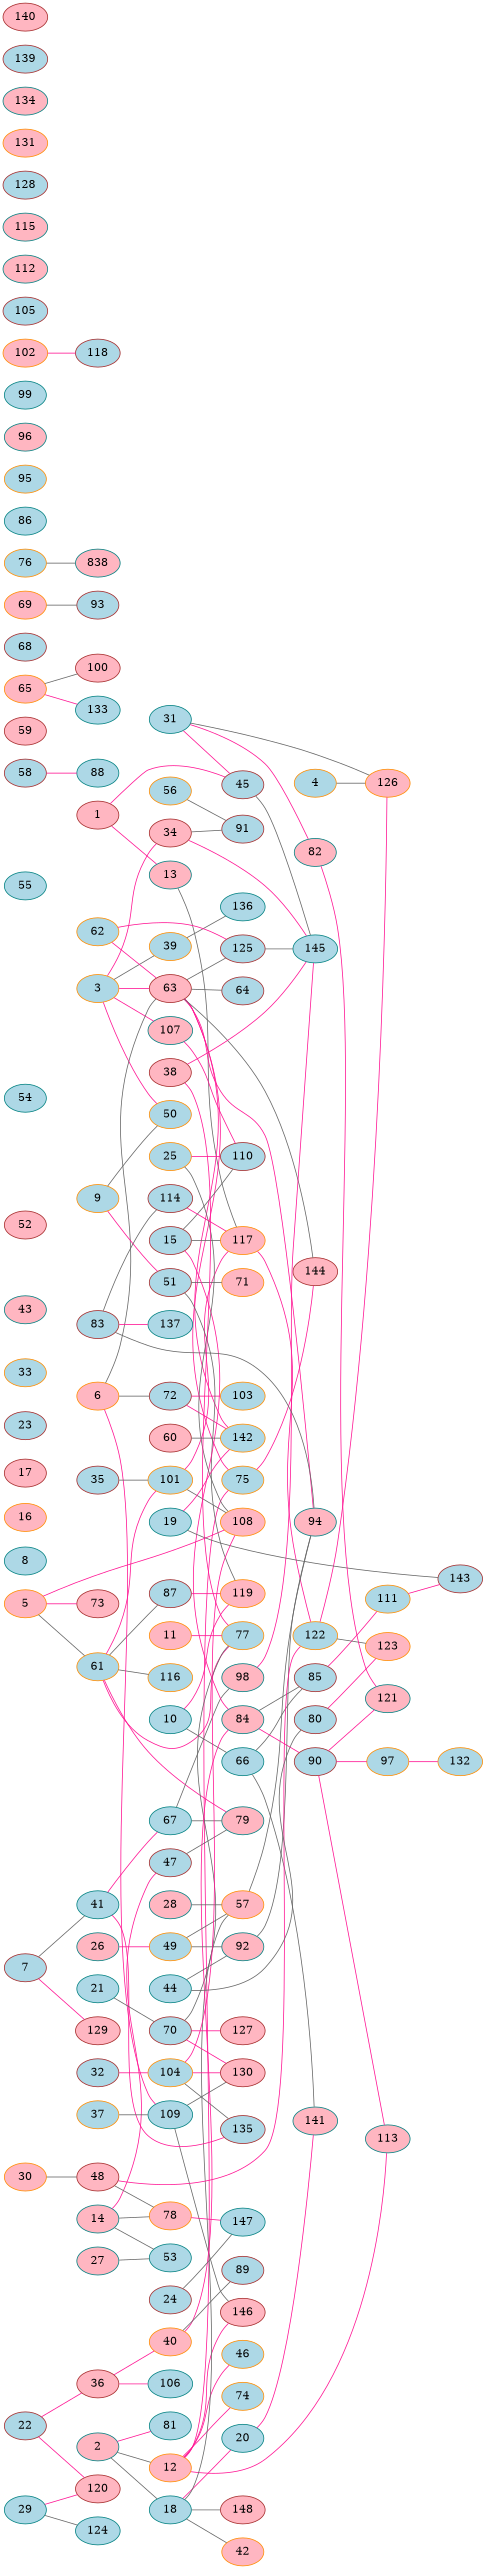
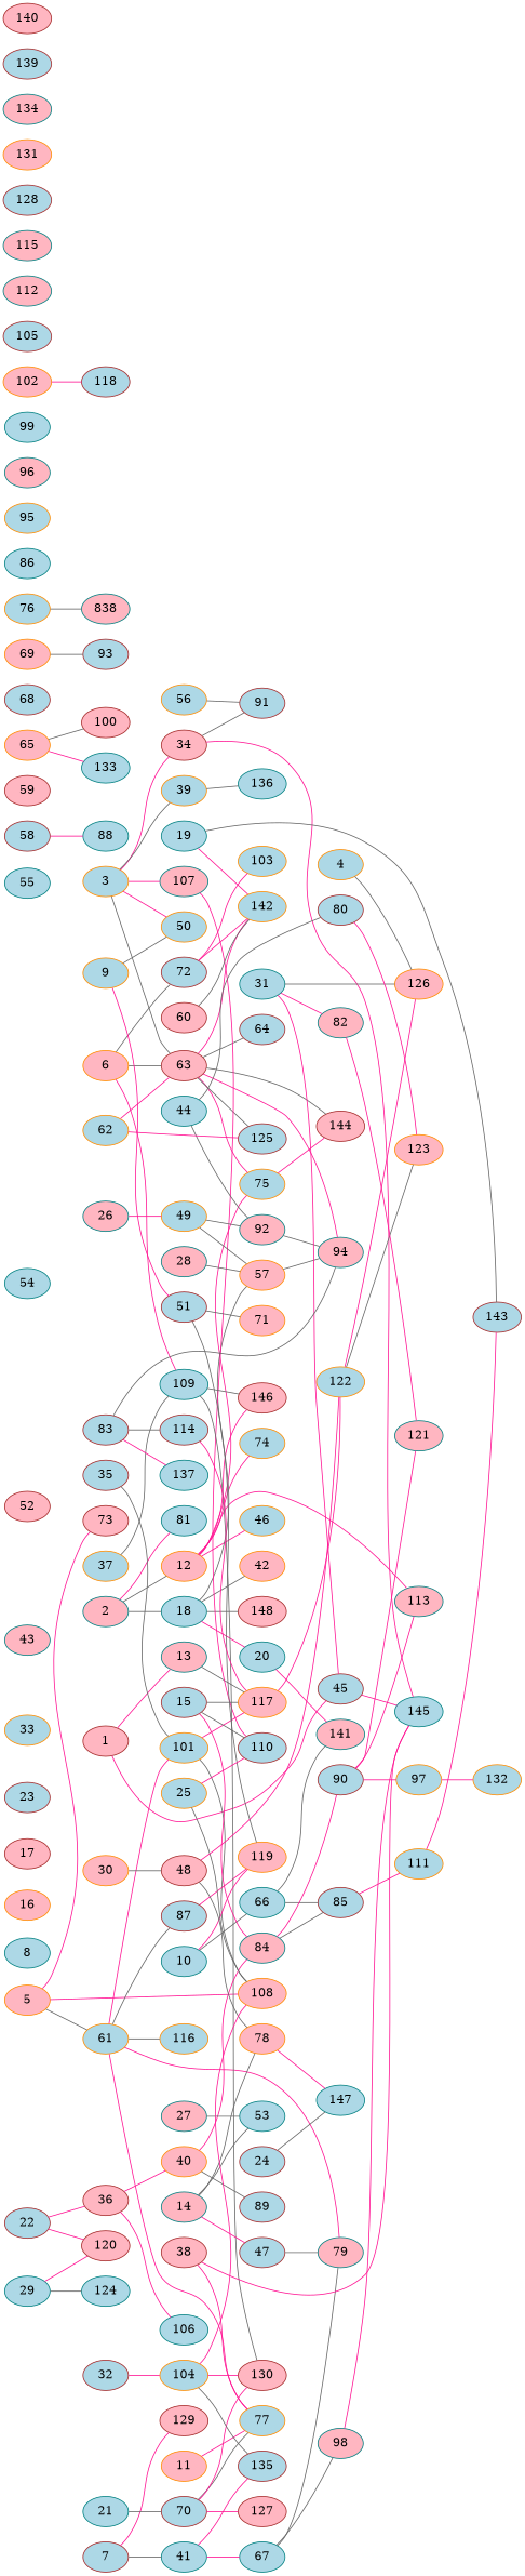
  graph {
    rankdir=LR
    node [color=brown fillcolor=lightblue style=filled]
    edge [color=deeppink]
    1 [fillcolor=lightpink]
    13 [color=teal fillcolor=lightpink]
    45
    117 [color=darkorange fillcolor=lightpink]
    145 [color=teal]
    2 [color=teal fillcolor=lightpink]
    12 [color=darkorange fillcolor=lightpink]
    18 [color=teal]
    81 [color=teal]
    46 [color=darkorange]
    74 [color=darkorange]
    75 [color=darkorange]
    113 [color=teal fillcolor=lightpink]
    146 [fillcolor=lightpink]
    20 [color=teal]
    42 [color=darkorange fillcolor=lightpink]
    57 [color=darkorange fillcolor=lightpink]
    148 [fillcolor=lightpink]
    3 [color=darkorange]
    34 [fillcolor=lightpink]
    39 [color=darkorange]
    50 [color=darkorange]
    63 [fillcolor=lightpink]
    107 [color=teal fillcolor=lightpink]
    91
    136 [color=teal]
    142 [color=darkorange]
    94 [color=teal fillcolor=lightpink]
    125
    64
    144 [fillcolor=lightpink]
    110
    4 [color=darkorange]
    126 [color=darkorange fillcolor=lightpink]
    5 [color=darkorange fillcolor=lightpink]
    61 [color=darkorange]
    73 [fillcolor=lightpink]
    108 [color=darkorange fillcolor=lightpink]
    77 [color=darkorange]
    101 [color=darkorange]
    79 [color=teal fillcolor=lightpink]
    87
    116 [color=darkorange]
    6 [color=darkorange fillcolor=lightpink]
    72
    109 [color=teal]
    103 [color=darkorange]
    130 [fillcolor=lightpink]
    41 [color=teal]
    7
    129 [fillcolor=lightpink]
    67 [color=teal]
    135
    8 [color=teal]
    9 [color=darkorange]
    51
    119 [color=darkorange fillcolor=lightpink]
    71 [color=darkorange fillcolor=lightpink]
    10 [color=teal]
    66 [color=teal]
    141 [color=teal fillcolor=lightpink]
    85
    11 [color=darkorange fillcolor=lightpink]
    122 [color=darkorange]
    14 [color=teal fillcolor=lightpink]
    47
    53 [color=teal]
    78 [color=darkorange fillcolor=lightpink]
    147 [color=teal]
    15
    84 [color=teal fillcolor=lightpink]
    90
    16 [color=darkorange fillcolor=lightpink]
    17 [fillcolor=lightpink]
    19 [color=teal]
    143
    21 [color=teal]
    70
    127 [fillcolor=lightpink]
    36 [fillcolor=lightpink]
    22
    120 [fillcolor=lightpink]
    40 [color=darkorange fillcolor=lightpink]
    106 [color=teal]
    23
    24
    25 [color=darkorange]
    26 [color=teal fillcolor=lightpink]
    49 [color=darkorange]
    92 [color=teal fillcolor=lightpink]
    27 [color=teal fillcolor=lightpink]
    28 [color=teal fillcolor=lightpink]
    29 [color=teal]
    124 [color=teal]
    30 [color=darkorange fillcolor=lightpink]
    48 [fillcolor=lightpink]
    31 [color=teal]
    82 [color=teal fillcolor=lightpink]
    121 [color=teal fillcolor=lightpink]
    104 [color=darkorange]
    32
    33 [color=darkorange]
    35
    89
    37 [color=darkorange]
    38 [fillcolor=lightpink]
    98 [color=teal fillcolor=lightpink]
    43 [color=teal fillcolor=lightpink]
    44 [color=teal]
    80
    123 [color=darkorange fillcolor=lightpink]
    52 [fillcolor=lightpink]
    54 [color=teal]
    55 [color=teal]
    56 [color=darkorange]
    88 [color=teal]
    58
    59 [fillcolor=lightpink]
    60 [fillcolor=lightpink]
    114
    62 [color=darkorange]
    65 [color=darkorange fillcolor=lightpink]
    100 [fillcolor=lightpink]
    133 [color=teal]
    111 [color=darkorange]
    68
    69 [color=darkorange fillcolor=lightpink]
    93
    76 [color=darkorange]
    n130 [color=teal fillcolor=lightpink label=838]
    83
    137 [color=teal]
    97 [color=darkorange]
    86 [color=teal]
    132 [color=darkorange]
    95 [color=darkorange]
    96 [color=teal fillcolor=lightpink]
    99 [color=teal]
    102 [color=darkorange fillcolor=lightpink]
    118
    105
    112 [color=teal fillcolor=lightpink]
    115 [color=teal fillcolor=lightpink]
    128
    131 [color=darkorange fillcolor=lightpink]
    134 [color=teal fillcolor=lightpink]
    139
    140 [fillcolor=lightpink]
    1 -- 13
    1 -- 45
    13 -- 117 [color=gray40]
-   45 -- 145 [color=gray40]
+   45 -- 145
    117 -- 122
    2 -- 12 [color=gray40]
    2 -- 18 [color=gray40]
    2 -- 81
    12 -- 46
    12 -- 74
    12 -- 75
    12 -- 113
    12 -- 146
    18 -- 20
    18 -- 42 [color=gray40]
    18 -- 57 [color=gray40]
    18 -- 148 [color=gray40]
    75 -- 144
    20 -- 141
    57 -- 94 [color=gray40]
    3 -- 34
    3 -- 39 [color=gray40]
    3 -- 50
-   3 -- 63
+   3 -- 63 [color=gray40]
    3 -- 107
    34 -- 145
    34 -- 91 [color=gray40]
    39 -- 136 [color=gray40]
    63 -- 75
    63 -- 142
    63 -- 94
    63 -- 125 [color=gray40]
    63 -- 64 [color=gray40]
    63 -- 144 [color=gray40]
    107 -- 110
-   125 -- 145 [color=gray40]
    4 -- 126 [color=gray40]
    5 -- 61 [color=gray40]
    5 -- 73
    5 -- 108
    61 -- 77
    61 -- 101
    61 -- 79
    61 -- 87 [color=gray40]
    61 -- 116 [color=gray40]
    101 -- 117
    101 -- 108 [color=gray40]
    87 -- 119
    6 -- 63 [color=gray40]
    6 -- 72 [color=gray40]
    6 -- 109
    72 -- 142
    72 -- 103
    109 -- 146 [color=gray40]
    109 -- 130 [color=gray40]
    41 -- 67
    41 -- 135
    7 -- 41 [color=gray40]
    7 -- 129
    67 -- 79 [color=gray40]
    67 -- 98 [color=gray40]
    9 -- 50 [color=gray40]
    9 -- 51
    51 -- 119 [color=gray40]
    51 -- 71 [color=gray40]
    10 -- 119
    10 -- 66 [color=gray40]
    66 -- 141 [color=gray40]
    66 -- 85 [color=gray40]
    85 -- 111
    11 -- 77
    122 -- 126
    122 -- 123 [color=gray40]
    14 -- 47
    14 -- 53 [color=gray40]
    14 -- 78 [color=gray40]
    47 -- 79 [color=gray40]
    78 -- 147
    15 -- 117 [color=gray40]
    15 -- 110 [color=gray40]
    15 -- 84
    84 -- 85 [color=gray40]
    84 -- 90
    90 -- 113
    90 -- 121
    90 -- 97
    19 -- 142
    19 -- 143 [color=gray40]
    21 -- 70 [color=gray40]
    70 -- 77 [color=gray40]
    70 -- 130
    70 -- 127
    36 -- 40
    36 -- 106
    22 -- 36
    22 -- 120
    40 -- 84
    40 -- 89 [color=gray40]
    24 -- 147 [color=gray40]
    25 -- 110
    25 -- 108 [color=gray40]
    26 -- 49
    49 -- 57 [color=gray40]
    49 -- 92 [color=gray40]
    92 -- 94 [color=gray40]
    27 -- 53 [color=gray40]
    28 -- 57 [color=gray40]
    29 -- 120
    29 -- 124 [color=gray40]
    30 -- 48 [color=gray40]
    48 -- 122
    48 -- 78 [color=gray40]
    31 -- 45
    31 -- 126 [color=gray40]
    31 -- 82
    82 -- 121
    104 -- 108
    104 -- 130
    104 -- 135 [color=gray40]
    32 -- 104
    35 -- 101 [color=gray40]
    37 -- 109 [color=gray40]
    38 -- 145
    38 -- 77
    98 -- 145
    44 -- 92 [color=gray40]
    44 -- 80 [color=gray40]
    80 -- 123
    56 -- 91 [color=gray40]
    58 -- 88
    60 -- 142 [color=gray40]
    114 -- 117
    62 -- 63
    62 -- 125
    65 -- 100 [color=gray40]
    65 -- 133
    111 -- 143
    69 -- 93 [color=gray40]
    76 -- n130 [color=gray40]
    83 -- 94 [color=gray40]
    83 -- 114 [color=gray40]
    83 -- 137
    97 -- 132
    102 -- 118
  }
